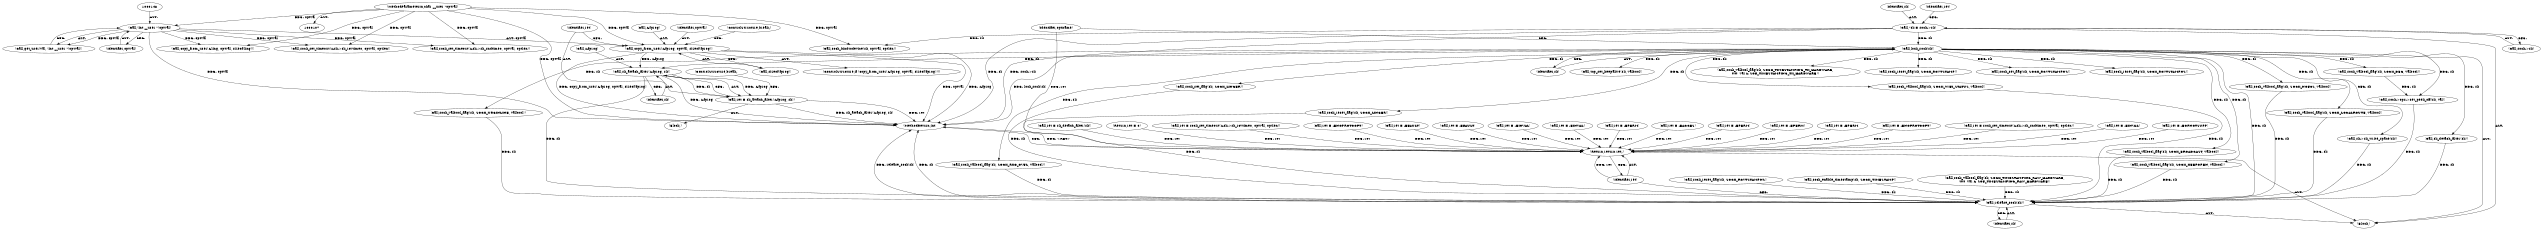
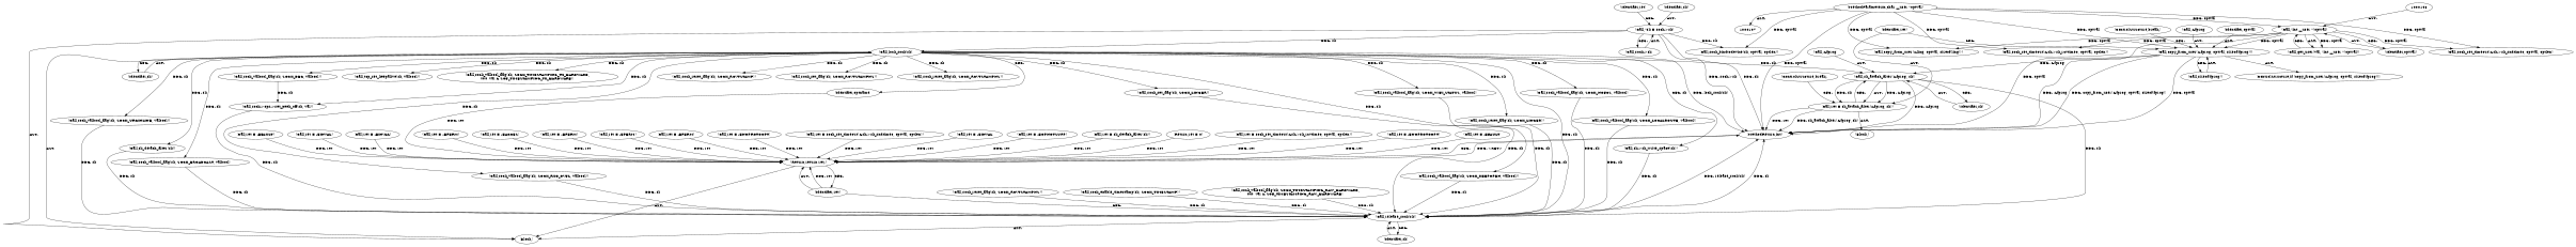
  digraph {
    n1 [label="(Call,sk_attach_filter(&fprog, sk))"]
    n2 [label="(Call,ret = sk_attach_filter(&fprog, sk))"]
    n3 [label="(Call,release_sock(sk))"]
    n4 [label="(MethodReturn,int)"]
    n5 [label="(Identifier,sk)"]
    n6 [label="(Block,)"]
    n7 [label="(Block,)"]
    n8 [label="(Identifier,sk)"]
    n9 [label="(Return,return ret;)"]
    n10 [label="(Call,copy_from_user(&fprog, optval, sizeof(fprog)))"]
    n11 [label="(Call,sizeof(fprog))"]
    n12 [label="(ControlStructure,if (copy_from_user(&fprog, optval, sizeof(fprog))))"]
    n13 [label="(Call,(int __user *)optval)"]
    n14 [label="(Call,get_user(val, (int __user *)optval))"]
    n15 [label="(Call,sock_set_timeout(&sk->sk_sndtimeo, optval, optlen))"]
    n16 [label="(Call,copy_from_user(&ling, optval, sizeof(ling)))"]
    n17 [label="(Call,sock_set_timeout(&sk->sk_rcvtimeo, optval, optlen))"]
    n18 [label="(Identifier,optval)"]
    n19 [label="(MethodParameterIn,char __user *optval)"]
    n20 [label="(Call,sock_bindtodevice(sk, optval, optlen))"]
    1000107
    n22 [label="(Call,lock_sock(sk))"]
    n23 [label="(Call,sock_valbool_flag(sk, SOCK_NOFCS, valbool))"]
    n24 [label="(Call,sock_valbool_flag(sk, SOCK_LOCALROUTE, valbool))"]
    n25 [label="(Identifier,sk)"]
    n26 [label="(Call,sk->sk_write_space(sk))"]
    n27 [label="(Call,sock->ops->set_peek_off(sk, val))"]
    n28 [label="(Call,sock_valbool_flag(sk, SOCK_KEEPOPEN, valbool))"]
    n29 [label="(Call,sock_valbool_flag(sk, SOCK_WIFI_STATUS, valbool))"]
    n30 [label="(Call,sock_valbool_flag(sk, SOCK_URGINLINE, valbool))"]
    n31 [label="(Call,tcp_set_keepalive(sk, valbool))"]
    n32 [label="(Call,sk_detach_filter(sk))"]
    n33 [label="(Call,sock_valbool_flag(sk, SOCK_BROADCAST, valbool))"]
    n34 [label="(Call,sock_valbool_flag(sk, SOCK_TIMESTAMPING_TX_HARDWARE,\n\t\t\t\t  val & SOF_TIMESTAMPING_TX_HARDWARE))"]
    n35 [label="(Call,sock_valbool_flag(sk, SOCK_RXQ_OVFL, valbool))"]
    n36 [label="(Call,sock_valbool_flag(sk, SOCK_DBG, valbool))"]
    n37 [label="(Call,sock_set_flag(sk, SOCK_LINGER))"]
    n38 [label="(Call,sock_reset_flag(sk, SOCK_RCVTSTAMP))"]
    n39 [label="(Call,sock_set_flag(sk, SOCK_RCVTSTAMPNS))"]
    n40 [label="(Call,sock_reset_flag(sk, SOCK_RCVTSTAMPNS))"]
    n41 [label="(Call,sock_reset_flag(sk, SOCK_LINGER))"]
    n42 [label="(Call,*sk = sock->sk)"]
    n43 [label="(Call,sock->sk)"]
    n44 [label="(Identifier,ret)"]
    n45 [label="(Call,ret = -ENOPROTOOPT)"]
    n46 [label="(Call,ret = sock_set_timeout(&sk->sk_sndtimeo, optval, optlen))"]
    n47 [label="(Call,ret = -EINVAL)"]
    n48 [label="(Call,sock_reset_flag(sk, SOCK_RCVTSTAMPNS))"]
    n49 [label="(Call,ret = -EOPNOTSUPP)"]
    n50 [label="(ControlStructure,break;)"]
    n51 [label="(Identifier,ret)"]
    n52 [label="(Identifier,sk)"]
    n53 [label="(Call,&fprog)"]
    n54 [label="(Call,ret = sk_detach_filter(sk))"]
    n55 [label="(Return,ret = 0)"]
    n56 [label="(Call,&fprog)"]
    n57 [label="(Call,ret = sock_set_timeout(&sk->sk_rcvtimeo, optval, optlen))"]
    n58 [label="(Call,ret = -ENOPROTOOPT)"]
    n59 [label="(Call,ret = -EFAULT)"]
    n60 [label="(Call,sock_enable_timestamp(sk, SOCK_TIMESTAMP))"]
    n61 [label="(Call,ret = -EFAULT)"]
    n62 [label="(Call,ret = -EINVAL)"]
    n63 [label="(Call,ret = -EINVAL)"]
    n64 [label="(Identifier,ret)"]
    n65 [label="(Identifier,optval)"]
    n66 [label="(Call,ret = -EPERM)"]
    n67 [label="(Call,ret = -EACCES)"]
    n68 [label="(Identifier,optname)"]
    n69 [label="(Call,ret = -EPERM)"]
    n70 [label="(Call,sock_valbool_flag(sk, SOCK_TIMESTAMPING_RAW_HARDWARE,\n\t\t\t\t  val & SOF_TIMESTAMPING_RAW_HARDWARE))"]
    n71 [label="(Call,ret = -EPERM)"]
    n72 [label="(Call,ret = -EPERM)"]
    n73 [label="(ControlStructure,break;)"]
    1000148
    n1 -> n2 [label="AST: "]
    n1 -> n2 [label="DDG: &fprog"]
    n1 -> n2 [label="DDG: sk"]
    n1 -> n3 [label="DDG: sk"]
    n1 -> n4 [label="DDG: &fprog"]
    n1 -> n5 [label="CFG: "]
    n2 -> n1 [label="CFG: "]
    n2 -> n4 [label="DDG: sk_attach_filter(&fprog, sk)"]
    n2 -> n4 [label="DDG: ret"]
    n2 -> n6 [label="AST: "]
    n3 -> n4 [label="DDG: release_sock(sk)"]
    n3 -> n4 [label="DDG: sk"]
    n3 -> n7 [label="AST: "]
    n3 -> n8 [label="CFG: "]
    n4 -> n9 [label="CFG: "]
    n5 -> n1 [label="AST: "]
    n8 -> n3 [label="AST: "]
    n9 -> n4 [label="DDG: <RET>"]
    n9 -> n7 [label="AST: "]
    n9 -> n44 [label="CFG: "]
    n10 -> n1 [label="DDG: &fprog"]
    n10 -> n4 [label="DDG: optval"]
    n10 -> n4 [label="DDG: &fprog"]
    n10 -> n4 [label="DDG: copy_from_user(&fprog, optval, sizeof(fprog))"]
    n10 -> n11 [label="CFG: "]
    n10 -> n12 [label="AST: "]
    n11 -> n10 [label="AST: "]
    n13 -> n4 [label="DDG: optval"]
-   n13 -> n10 [label="AST: optval"]
+   n13 -> n10 [label="DDG: optval"]
    n13 -> n14 [label="AST: "]
    n13 -> n14 [label="DDG: optval"]
    n13 -> n15 [label="DDG: optval"]
    n13 -> n16 [label="DDG: optval"]
    n13 -> n17 [label="DDG: optval"]
    n13 -> n18 [label="CFG: "]
    n14 -> n13 [label="CFG: "]
    n18 -> n13 [label="AST: "]
    n19 -> n4 [label="DDG: optval"]
    n19 -> n10 [label="DDG: optval"]
    n19 -> n13 [label="DDG: optval"]
    n19 -> n15 [label="DDG: optval"]
    n19 -> n16 [label="DDG: optval"]
    n19 -> n17 [label="DDG: optval"]
    n19 -> n20 [label="DDG: optval"]
    n19 -> 1000107 [label="AST: "]
    n22 -> n1 [label="DDG: sk"]
    n22 -> n3 [label="DDG: sk"]
    n22 -> n4 [label="DDG: lock_sock(sk)"]
    n22 -> n7 [label="AST: "]
    n22 -> n23 [label="DDG: sk"]
    n22 -> n24 [label="DDG: sk"]
    n22 -> n25 [label="CFG: "]
    n22 -> n26 [label="CFG: sk"]
    n22 -> n27 [label="DDG: sk"]
    n22 -> n28 [label="DDG: sk"]
    n22 -> n29 [label="DDG: sk"]
    n22 -> n30 [label="DDG: sk"]
    n22 -> n31 [label="DDG: sk"]
    n22 -> n32 [label="DDG: sk"]
    n22 -> n33 [label="DDG: sk"]
    n22 -> n34 [label="DDG: sk"]
    n22 -> n35 [label="DDG: sk"]
    n22 -> n36 [label="DDG: sk"]
    n22 -> n37 [label="DDG: sk"]
    n22 -> n38 [label="DDG: sk"]
    n22 -> n39 [label="DDG: sk"]
    n22 -> n40 [label="DDG: sk"]
    n22 -> n41 [label="DDG: sk"]
    n23 -> n3 [label="DDG: sk"]
    n24 -> n3 [label="DDG: sk"]
    n25 -> n22 [label="AST: "]
    n26 -> n3 [label="DDG: sk"]
    n27 -> n3 [label="DDG: sk"]
    n28 -> n3 [label="DDG: sk"]
    n29 -> n3 [label="DDG: sk"]
    n30 -> n3 [label="DDG: sk"]
    n32 -> n3 [label="DDG: sk"]
    n33 -> n3 [label="DDG: sk"]
    n35 -> n3 [label="DDG: sk"]
    n36 -> n27 [label="DDG: sk"]
    n37 -> n3 [label="DDG: sk"]
    n41 -> n3 [label="DDG: sk"]
    n42 -> n4 [label="DDG: sock->sk"]
    n42 -> n4 [label="DDG: sk"]
    n42 -> n7 [label="AST: "]
    n42 -> n20 [label="DDG: sk"]
    n42 -> n22 [label="DDG: sk"]
    n42 -> n43 [label="CFG: "]
    n43 -> n42 [label="AST: "]
    n44 -> n3 [label="CFG: "]
    n44 -> n9 [label="AST: "]
    n44 -> n9 [label="DDG: ret"]
    n45 -> n9 [label="DDG: ret"]
    n46 -> n9 [label="DDG: ret"]
    n47 -> n9 [label="DDG: ret"]
    n48 -> n3 [label="DDG: sk"]
    n49 -> n9 [label="DDG: ret"]
    n50 -> n2 [label="CFG: "]
    n51 -> n42 [label="CFG: "]
    n52 -> n42 [label="AST: "]
    n53 -> n10 [label="AST: "]
    n54 -> n9 [label="DDG: ret"]
    n55 -> n9 [label="DDG: ret"]
    n56 -> n1 [label="AST: "]
    n57 -> n9 [label="DDG: ret"]
    n58 -> n9 [label="DDG: ret"]
    n59 -> n9 [label="DDG: ret"]
    n60 -> n3 [label="DDG: sk"]
    n61 -> n9 [label="DDG: ret"]
    n62 -> n9 [label="DDG: ret"]
    n63 -> n9 [label="DDG: ret"]
    n64 -> n2 [label="AST: "]
    n64 -> n10 [label="CFG: "]
    n65 -> n10 [label="AST: "]
    n66 -> n9 [label="DDG: ret"]
    n67 -> n9 [label="DDG: ret"]
    n68 -> n9 [label="DDG: ret"]
-   n68 -> n22 [label="CFG: "]
+   n22 -> n68 [label="CFG: "]
    n69 -> n9 [label="DDG: ret"]
    n70 -> n3 [label="DDG: sk"]
    n71 -> n9 [label="DDG: ret"]
    n72 -> n9 [label="DDG: ret"]
    n73 -> n10 [label="CFG: "]
    1000148 -> n13 [label="AST: "]
  }
